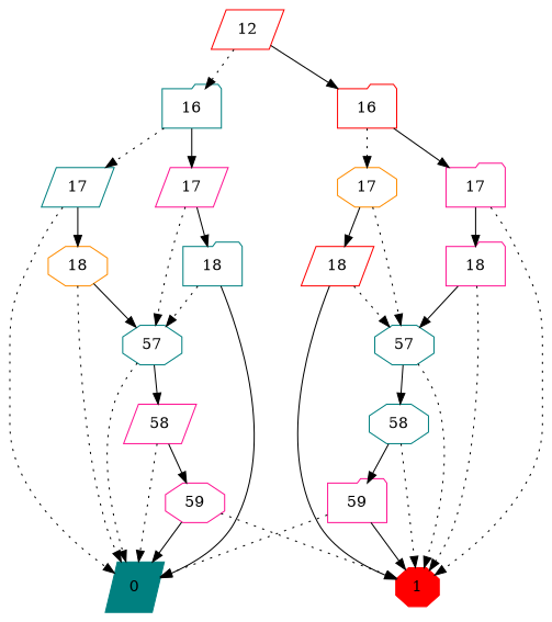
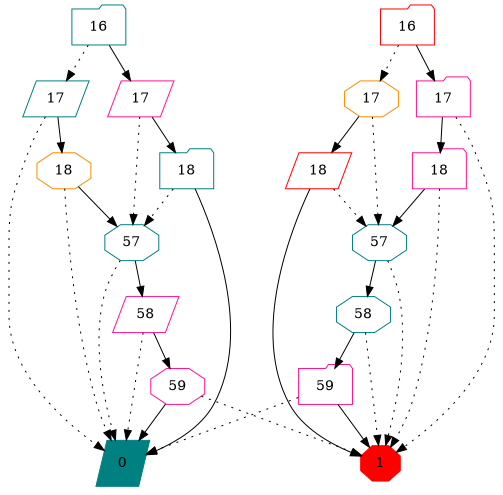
  digraph {
    node [shape=octagon color=teal]
    edge [style=dotted]
    n1 [height=0.3 label=0 shape=parallelogram style=filled width=0.3]
    n2 [height=0.3 label=1 style=filled width=0.3 color=red]
-   n3 [label=12 color=red shape=parallelogram]
    n4 [label=16 shape=folder]
    n5 [label=16 color=red shape=folder]
    n6 [label=17 shape=parallelogram]
    n7 [label=17 color=deeppink shape=parallelogram]
    n8 [label=17 color=darkorange]
    n9 [label=17 color=deeppink shape=folder]
    n10 [label=18 color=darkorange]
    n11 [label=57]
    n12 [label=18 shape=folder]
    n13 [label=58 color=deeppink shape=parallelogram]
    n14 [label=59 color=deeppink]
    n15 [label=57]
    n16 [label=18 color=red shape=parallelogram]
    n17 [label=18 color=deeppink shape=folder]
    n18 [label=58]
    n19 [label=59 color=deeppink shape=folder]
-   n3 -> n4
-   n3 -> n5 [style=filled]
    n4 -> n6
    n4 -> n7 [style=filled]
    n5 -> n8
    n5 -> n9 [style=filled]
    n6 -> n1
    n6 -> n10 [style=filled]
    n7 -> n11
    n7 -> n12 [style=filled]
    n8 -> n15
    n8 -> n16 [style=filled]
    n9 -> n2
    n9 -> n17 [style=filled]
    n10 -> n1
    n10 -> n11 [style=filled]
    n11 -> n1
    n11 -> n13 [style=filled]
    n12 -> n1 [style=filled]
    n12 -> n11
    n13 -> n1
    n13 -> n14 [style=filled]
    n14 -> n1 [style=filled]
    n14 -> n2
    n15 -> n2
    n15 -> n18 [style=filled]
    n16 -> n2 [style=filled]
    n16 -> n15
    n17 -> n2
    n17 -> n15 [style=filled]
    n18 -> n2
    n18 -> n19 [style=filled]
    n19 -> n1
    n19 -> n2 [style=filled]
  }
